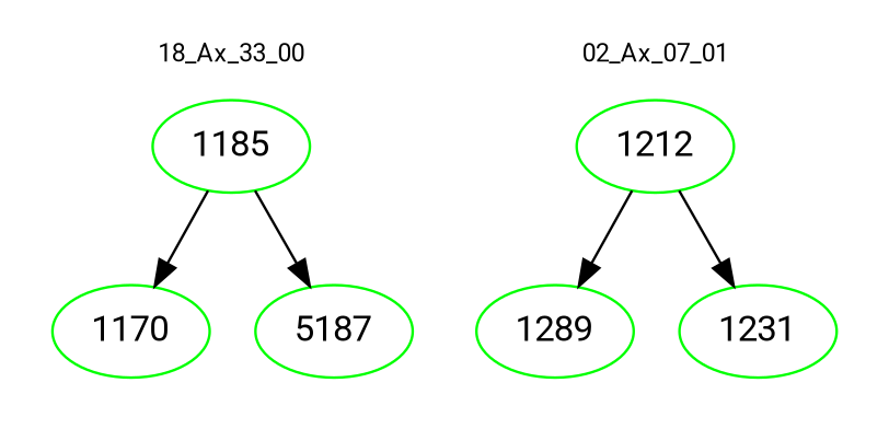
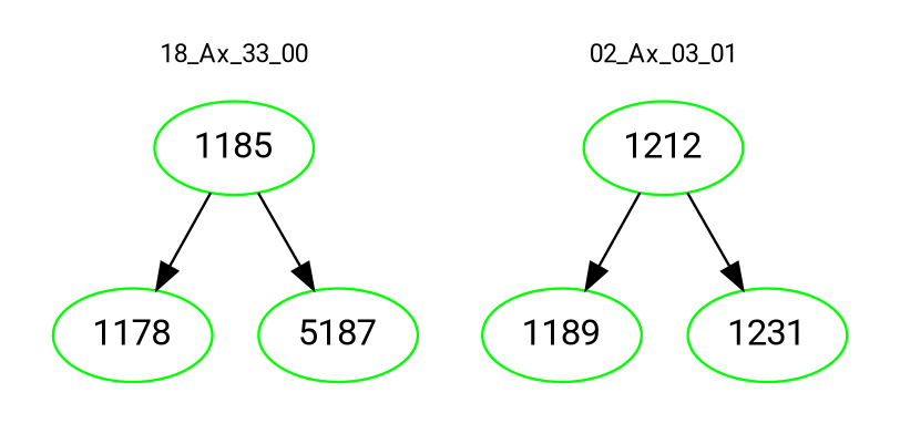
  digraph {
    fontname=Roboto
    node [color=green fontname=Roboto]
    edge [color=black fontname=Roboto]
    n1 [label=1185]
-   n2 [label=1170]
+   n2 [label=1178]
    n3 [label=5187]
    n4 [label=1212]
-   n5 [label=1289]
+   n5 [label=1189]
    n6 [label=1231]
    subgraph cluster_1 {
      color=white
      fontsize=10
      label="18_Ax_33_00"
      n1
      n2
      n3
    }
    subgraph cluster_2 {
      color=white
      fontsize=10
-     label="02_Ax_07_01"
+     label="02_Ax_03_01"
      n4
      n5
      n6
    }
    n1 -> n2
    n1 -> n3
    n4 -> n5
    n4 -> n6
  }
